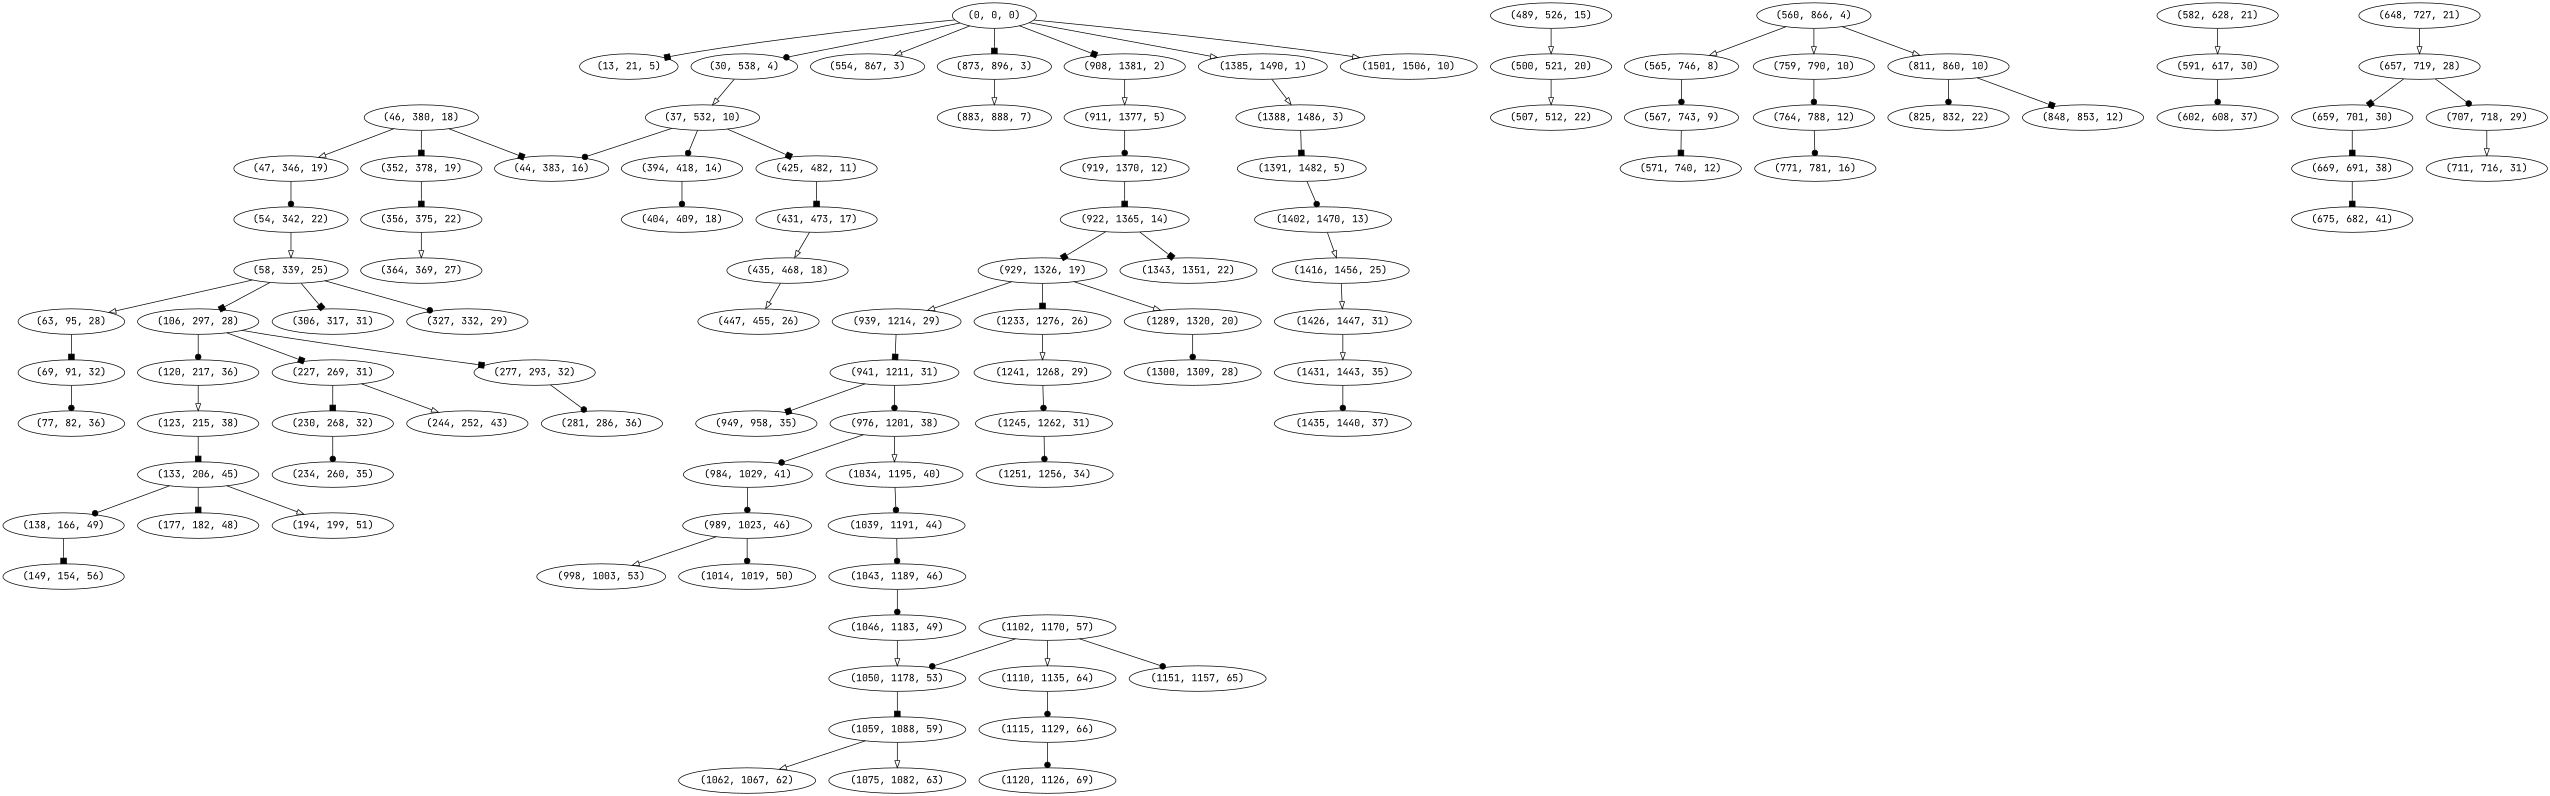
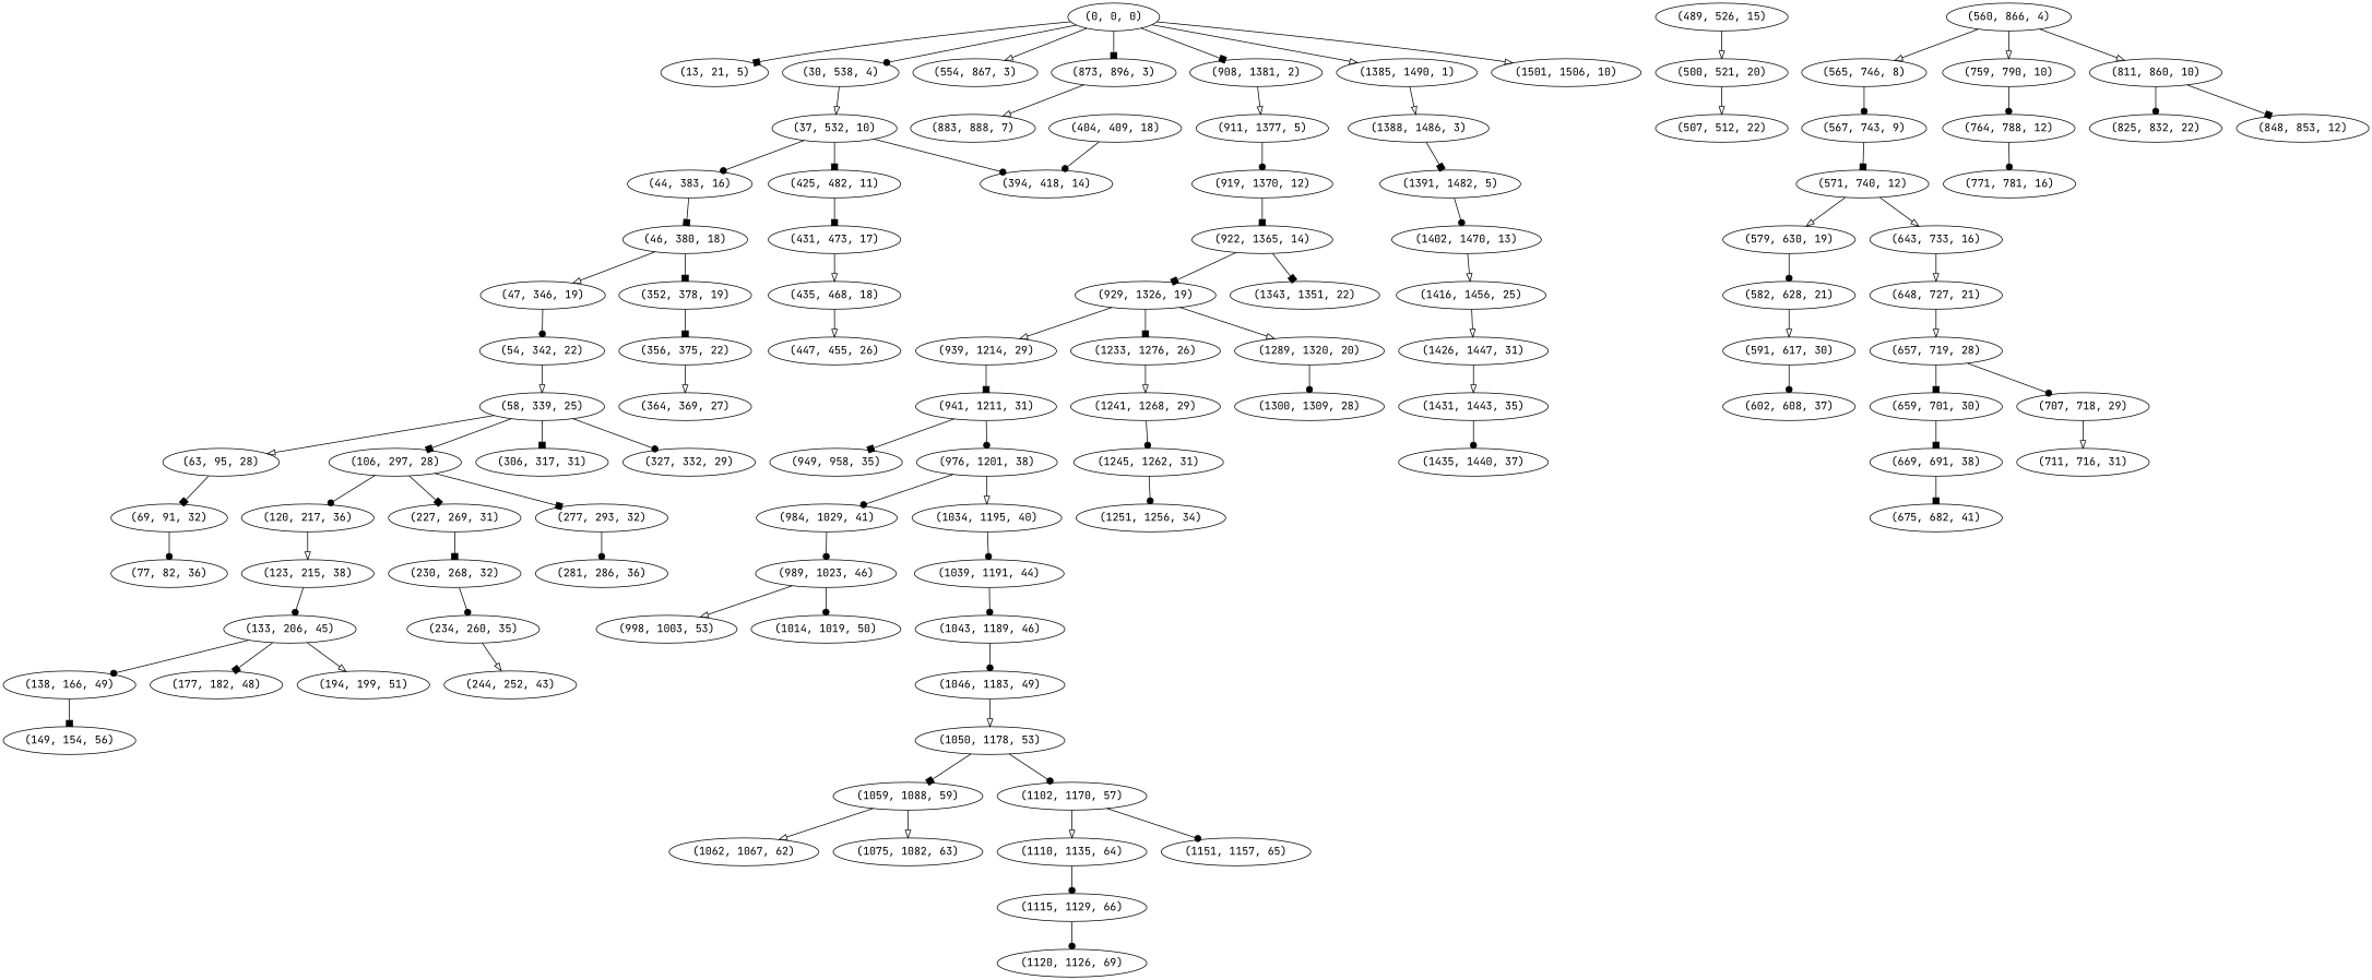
  digraph {
    fontname="JetBrains Mono"
    node [fontname="JetBrains Mono"]
    edge [arrowhead=onormal fontname="JetBrains Mono"]
    "(0, 0, 0)"
    "(13, 21, 5)"
    "(30, 538, 4)"
    "(554, 867, 3)"
    "(873, 896, 3)"
    "(908, 1381, 2)"
    "(1385, 1490, 1)"
    "(1501, 1506, 10)"
    "(37, 532, 10)"
    "(883, 888, 7)"
    "(911, 1377, 5)"
    "(1388, 1486, 3)"
    "(44, 383, 16)"
    "(394, 418, 14)"
    "(425, 482, 11)"
    "(46, 380, 18)"
    "(404, 409, 18)"
    "(431, 473, 17)"
    "(489, 526, 15)"
    "(500, 521, 20)"
    "(47, 346, 19)"
    "(352, 378, 19)"
    "(54, 342, 22)"
    "(356, 375, 22)"
    "(58, 339, 25)"
    "(63, 95, 28)"
    "(106, 297, 28)"
    "(306, 317, 31)"
    "(327, 332, 29)"
    "(69, 91, 32)"
    "(120, 217, 36)"
    "(227, 269, 31)"
    "(277, 293, 32)"
    "(77, 82, 36)"
    "(123, 215, 38)"
    "(230, 268, 32)"
    "(281, 286, 36)"
    "(133, 206, 45)"
    "(138, 166, 49)"
    "(177, 182, 48)"
    "(194, 199, 51)"
    "(149, 154, 56)"
    "(234, 260, 35)"
    "(244, 252, 43)"
    "(364, 369, 27)"
    "(435, 468, 18)"
    "(447, 455, 26)"
    "(507, 512, 22)"
    "(560, 866, 4)"
    "(565, 746, 8)"
    "(759, 790, 10)"
    "(811, 860, 10)"
    "(567, 743, 9)"
    "(764, 788, 12)"
    "(825, 832, 22)"
    "(848, 853, 12)"
    "(571, 740, 12)"
+   "(579, 630, 19)"
+   "(643, 733, 16)"
    "(582, 628, 21)"
    "(648, 727, 21)"
    "(591, 617, 30)"
    "(602, 608, 37)"
    "(657, 719, 28)"
    "(659, 701, 30)"
    "(707, 718, 29)"
    "(669, 691, 38)"
    "(711, 716, 31)"
    "(675, 682, 41)"
    "(771, 781, 16)"
    "(919, 1370, 12)"
    "(922, 1365, 14)"
    "(929, 1326, 19)"
    "(1343, 1351, 22)"
    "(939, 1214, 29)"
    "(1233, 1276, 26)"
    "(1289, 1320, 20)"
    "(941, 1211, 31)"
    "(1241, 1268, 29)"
    "(1300, 1309, 28)"
    "(949, 958, 35)"
    "(976, 1201, 38)"
    "(984, 1029, 41)"
    "(1034, 1195, 40)"
    "(989, 1023, 46)"
    "(1039, 1191, 44)"
    "(998, 1003, 53)"
    "(1014, 1019, 50)"
    "(1043, 1189, 46)"
    "(1046, 1183, 49)"
    "(1050, 1178, 53)"
    "(1059, 1088, 59)"
    "(1102, 1170, 57)"
    "(1062, 1067, 62)"
    "(1075, 1082, 63)"
    "(1110, 1135, 64)"
    "(1151, 1157, 65)"
    "(1115, 1129, 66)"
    "(1120, 1126, 69)"
    "(1245, 1262, 31)"
    "(1251, 1256, 34)"
    "(1391, 1482, 5)"
    "(1402, 1470, 13)"
    "(1416, 1456, 25)"
    "(1426, 1447, 31)"
    "(1431, 1443, 35)"
    "(1435, 1440, 37)"
    "(0, 0, 0)" -> "(13, 21, 5)" [arrowhead=box]
    "(0, 0, 0)" -> "(30, 538, 4)" [arrowhead=dot]
    "(0, 0, 0)" -> "(554, 867, 3)"
    "(0, 0, 0)" -> "(873, 896, 3)" [arrowhead=box]
    "(0, 0, 0)" -> "(908, 1381, 2)" [arrowhead=box]
    "(0, 0, 0)" -> "(1385, 1490, 1)"
    "(0, 0, 0)" -> "(1501, 1506, 10)"
    "(30, 538, 4)" -> "(37, 532, 10)"
    "(873, 896, 3)" -> "(883, 888, 7)"
    "(908, 1381, 2)" -> "(911, 1377, 5)"
    "(1385, 1490, 1)" -> "(1388, 1486, 3)"
    "(37, 532, 10)" -> "(44, 383, 16)" [arrowhead=dot]
    "(37, 532, 10)" -> "(394, 418, 14)" [arrowhead=dot]
    "(37, 532, 10)" -> "(425, 482, 11)" [arrowhead=box]
    "(911, 1377, 5)" -> "(919, 1370, 12)" [arrowhead=dot]
    "(1388, 1486, 3)" -> "(1391, 1482, 5)" [arrowhead=box]
-   "(46, 380, 18)" -> "(44, 383, 16)" [arrowhead=box]
-   "(394, 418, 14)" -> "(404, 409, 18)" [arrowhead=dot]
+   "(44, 383, 16)" -> "(46, 380, 18)" [arrowhead=box]
+   "(404, 409, 18)" -> "(394, 418, 14)" [arrowhead=dot]
    "(425, 482, 11)" -> "(431, 473, 17)" [arrowhead=box]
    "(46, 380, 18)" -> "(47, 346, 19)"
    "(46, 380, 18)" -> "(352, 378, 19)" [arrowhead=box]
    "(431, 473, 17)" -> "(435, 468, 18)"
    "(489, 526, 15)" -> "(500, 521, 20)"
    "(500, 521, 20)" -> "(507, 512, 22)"
    "(47, 346, 19)" -> "(54, 342, 22)" [arrowhead=dot]
    "(352, 378, 19)" -> "(356, 375, 22)" [arrowhead=box]
    "(54, 342, 22)" -> "(58, 339, 25)"
    "(356, 375, 22)" -> "(364, 369, 27)"
    "(58, 339, 25)" -> "(63, 95, 28)"
    "(58, 339, 25)" -> "(106, 297, 28)" [arrowhead=box]
    "(58, 339, 25)" -> "(306, 317, 31)" [arrowhead=box]
    "(58, 339, 25)" -> "(327, 332, 29)" [arrowhead=dot]
    "(63, 95, 28)" -> "(69, 91, 32)" [arrowhead=box]
    "(106, 297, 28)" -> "(120, 217, 36)" [arrowhead=dot]
    "(106, 297, 28)" -> "(227, 269, 31)" [arrowhead=box]
    "(106, 297, 28)" -> "(277, 293, 32)" [arrowhead=box]
    "(69, 91, 32)" -> "(77, 82, 36)" [arrowhead=dot]
    "(120, 217, 36)" -> "(123, 215, 38)"
    "(227, 269, 31)" -> "(230, 268, 32)" [arrowhead=box]
    "(277, 293, 32)" -> "(281, 286, 36)" [arrowhead=dot]
-   "(123, 215, 38)" -> "(133, 206, 45)" [arrowhead=box]
+   "(123, 215, 38)" -> "(133, 206, 45)" [arrowhead=dot]
    "(230, 268, 32)" -> "(234, 260, 35)" [arrowhead=dot]
    "(133, 206, 45)" -> "(138, 166, 49)" [arrowhead=dot]
    "(133, 206, 45)" -> "(177, 182, 48)" [arrowhead=box]
    "(133, 206, 45)" -> "(194, 199, 51)"
    "(138, 166, 49)" -> "(149, 154, 56)" [arrowhead=box]
-   "(227, 269, 31)" -> "(244, 252, 43)"
+   "(234, 260, 35)" -> "(244, 252, 43)"
    "(435, 468, 18)" -> "(447, 455, 26)"
    "(560, 866, 4)" -> "(565, 746, 8)"
    "(560, 866, 4)" -> "(759, 790, 10)"
    "(560, 866, 4)" -> "(811, 860, 10)"
    "(565, 746, 8)" -> "(567, 743, 9)" [arrowhead=dot]
    "(759, 790, 10)" -> "(764, 788, 12)" [arrowhead=dot]
    "(811, 860, 10)" -> "(825, 832, 22)" [arrowhead=dot]
    "(811, 860, 10)" -> "(848, 853, 12)" [arrowhead=box]
    "(567, 743, 9)" -> "(571, 740, 12)" [arrowhead=box]
    "(764, 788, 12)" -> "(771, 781, 16)" [arrowhead=dot]
+   "(571, 740, 12)" -> "(579, 630, 19)"
+   "(571, 740, 12)" -> "(643, 733, 16)"
+   "(579, 630, 19)" -> "(582, 628, 21)" [arrowhead=dot]
+   "(643, 733, 16)" -> "(648, 727, 21)"
    "(582, 628, 21)" -> "(591, 617, 30)"
    "(648, 727, 21)" -> "(657, 719, 28)"
    "(591, 617, 30)" -> "(602, 608, 37)" [arrowhead=dot]
    "(657, 719, 28)" -> "(659, 701, 30)" [arrowhead=box]
    "(657, 719, 28)" -> "(707, 718, 29)" [arrowhead=dot]
    "(659, 701, 30)" -> "(669, 691, 38)" [arrowhead=box]
    "(707, 718, 29)" -> "(711, 716, 31)"
    "(669, 691, 38)" -> "(675, 682, 41)" [arrowhead=box]
    "(919, 1370, 12)" -> "(922, 1365, 14)" [arrowhead=box]
    "(922, 1365, 14)" -> "(929, 1326, 19)" [arrowhead=box]
    "(922, 1365, 14)" -> "(1343, 1351, 22)" [arrowhead=box]
    "(929, 1326, 19)" -> "(939, 1214, 29)"
    "(929, 1326, 19)" -> "(1233, 1276, 26)" [arrowhead=box]
    "(929, 1326, 19)" -> "(1289, 1320, 20)"
    "(939, 1214, 29)" -> "(941, 1211, 31)" [arrowhead=box]
    "(1233, 1276, 26)" -> "(1241, 1268, 29)"
    "(1289, 1320, 20)" -> "(1300, 1309, 28)" [arrowhead=dot]
    "(941, 1211, 31)" -> "(949, 958, 35)" [arrowhead=box]
    "(941, 1211, 31)" -> "(976, 1201, 38)" [arrowhead=dot]
    "(1241, 1268, 29)" -> "(1245, 1262, 31)" [arrowhead=dot]
    "(976, 1201, 38)" -> "(984, 1029, 41)" [arrowhead=dot]
    "(976, 1201, 38)" -> "(1034, 1195, 40)"
    "(984, 1029, 41)" -> "(989, 1023, 46)" [arrowhead=dot]
    "(1034, 1195, 40)" -> "(1039, 1191, 44)" [arrowhead=dot]
    "(989, 1023, 46)" -> "(998, 1003, 53)"
    "(989, 1023, 46)" -> "(1014, 1019, 50)" [arrowhead=dot]
    "(1039, 1191, 44)" -> "(1043, 1189, 46)" [arrowhead=dot]
    "(1043, 1189, 46)" -> "(1046, 1183, 49)" [arrowhead=dot]
    "(1046, 1183, 49)" -> "(1050, 1178, 53)"
    "(1050, 1178, 53)" -> "(1059, 1088, 59)" [arrowhead=box]
-   "(1102, 1170, 57)" -> "(1050, 1178, 53)" [arrowhead=dot]
+   "(1050, 1178, 53)" -> "(1102, 1170, 57)" [arrowhead=dot]
    "(1059, 1088, 59)" -> "(1062, 1067, 62)"
    "(1059, 1088, 59)" -> "(1075, 1082, 63)"
    "(1102, 1170, 57)" -> "(1110, 1135, 64)"
    "(1102, 1170, 57)" -> "(1151, 1157, 65)" [arrowhead=dot]
    "(1110, 1135, 64)" -> "(1115, 1129, 66)" [arrowhead=dot]
    "(1115, 1129, 66)" -> "(1120, 1126, 69)" [arrowhead=dot]
    "(1245, 1262, 31)" -> "(1251, 1256, 34)" [arrowhead=dot]
    "(1391, 1482, 5)" -> "(1402, 1470, 13)" [arrowhead=dot]
    "(1402, 1470, 13)" -> "(1416, 1456, 25)"
    "(1416, 1456, 25)" -> "(1426, 1447, 31)"
    "(1426, 1447, 31)" -> "(1431, 1443, 35)"
    "(1431, 1443, 35)" -> "(1435, 1440, 37)" [arrowhead=dot]
  }
